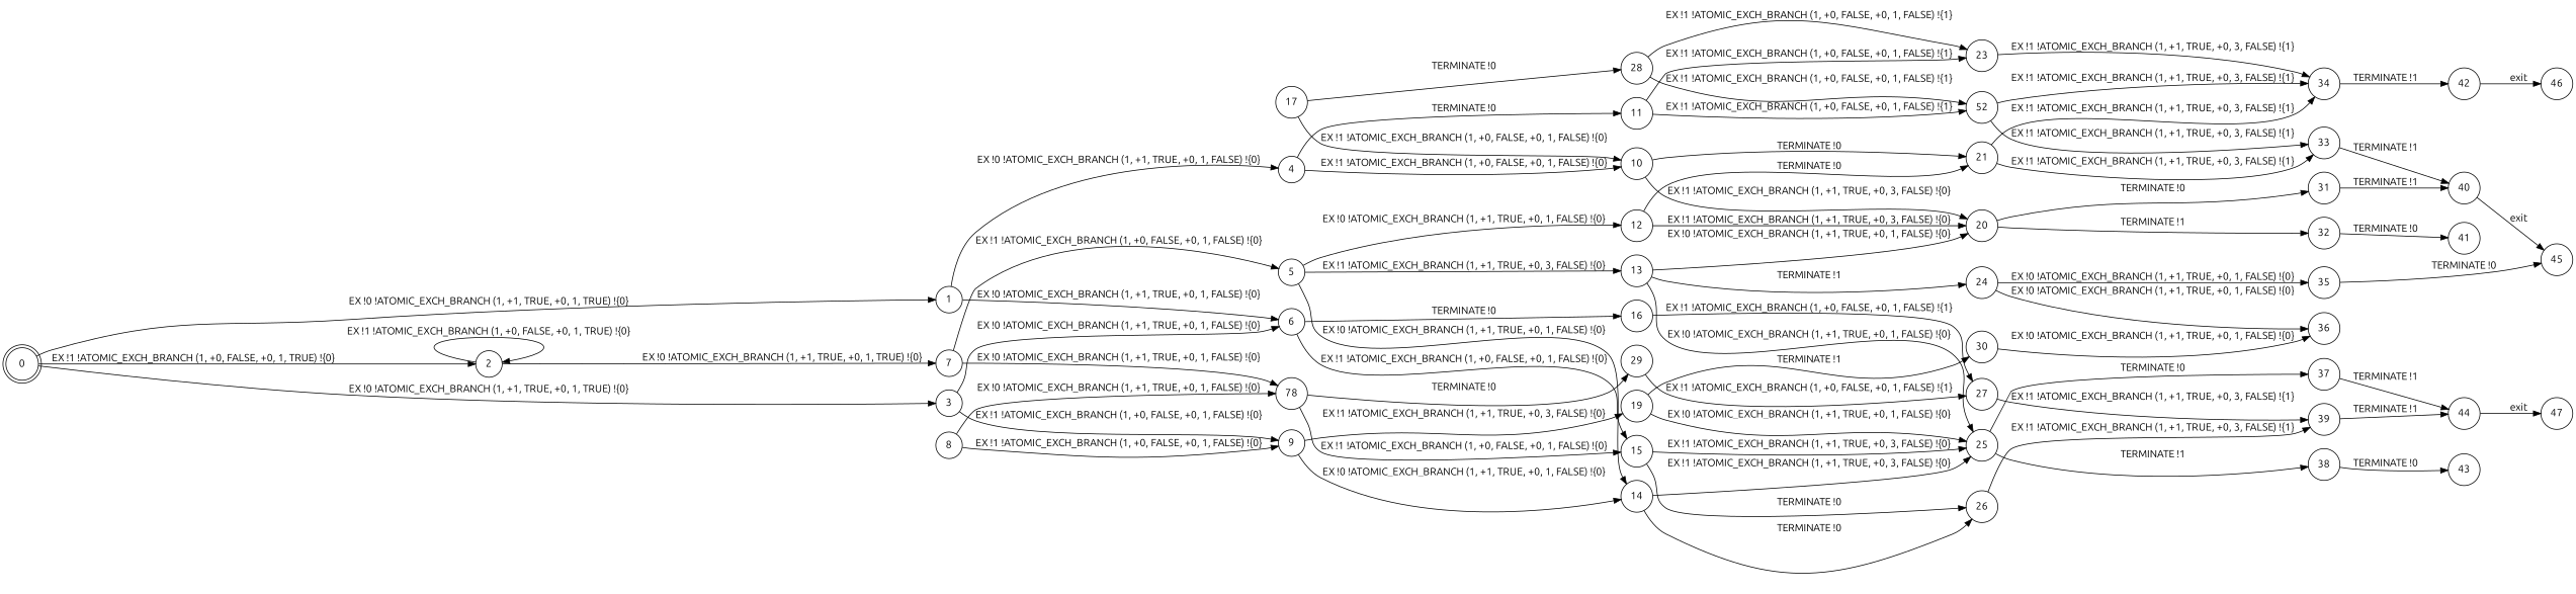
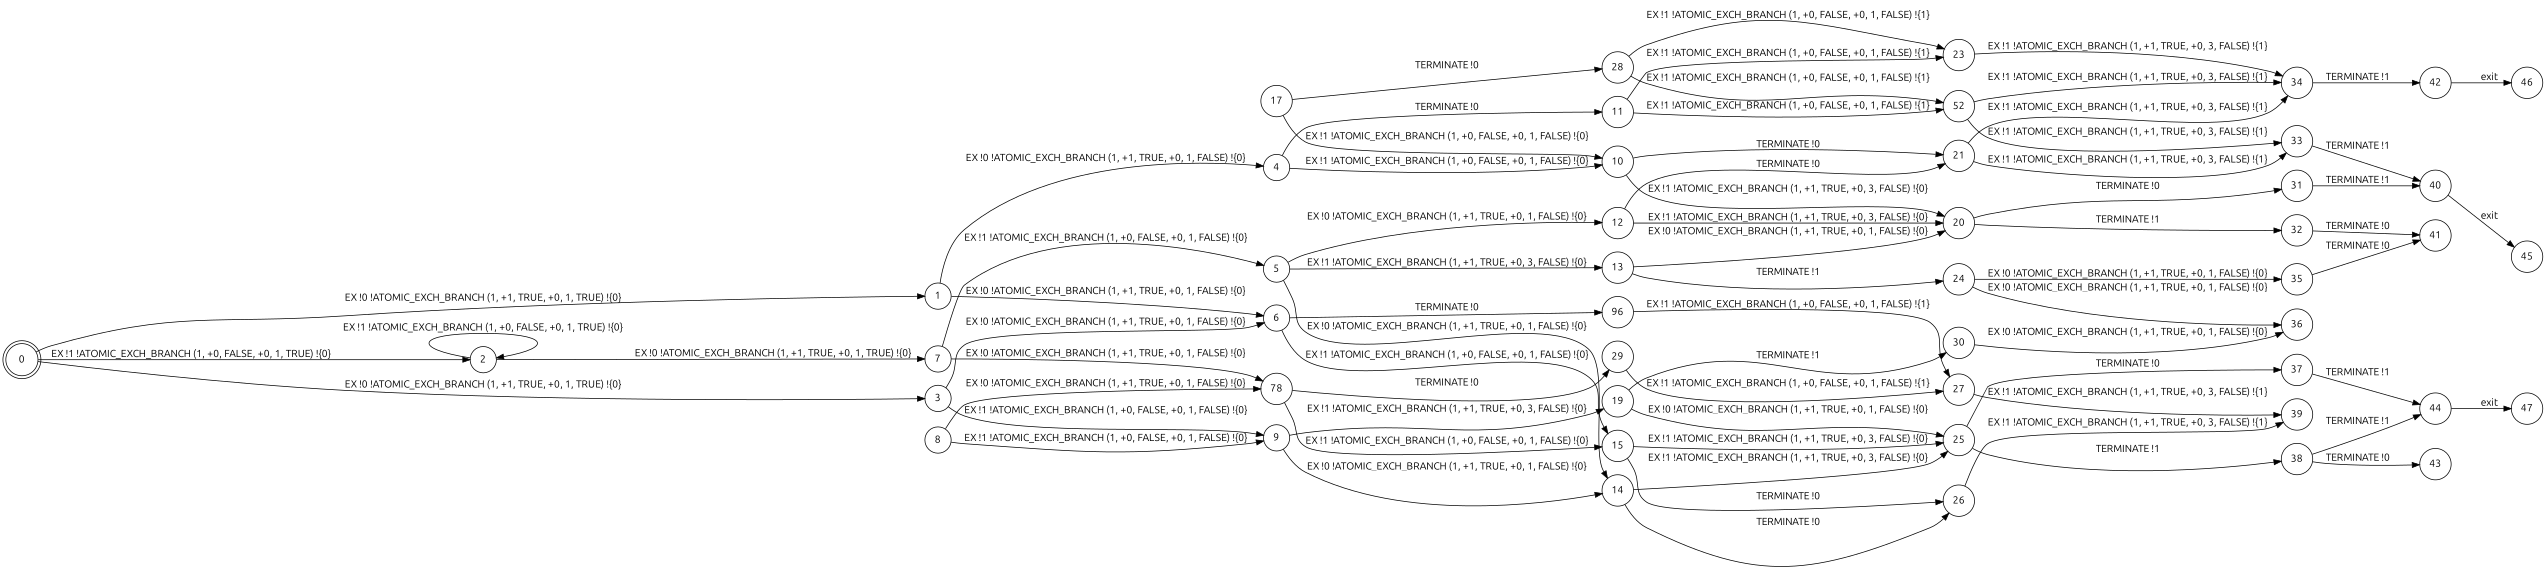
  digraph {
    fontname=Ubuntu
    rankdir=LR
    node [fontname=Ubuntu shape=circle]
    edge [fontname=Ubuntu]
    0 [peripheries=2]
    1
    2
    3
    4
    6
    7
    9
    10
    11
    5
    12
    13
    14
    15
-   16
+   16 [label=96]
    n17 [label=78]
    8
    19
    20
    21
    n22 [label=52]
    23
    24
    25
    26
    27
    17
    28
    29
    30
    31
    32
    33
    34
    35
    36
    37
    38
    39
    40
    41
    42
    44
    43
    45
    46
    47
    0 -> 1 [label="EX !0 !ATOMIC_EXCH_BRANCH (1, +1, TRUE, +0, 1, TRUE) !{0}"]
    0 -> 2 [label="EX !1 !ATOMIC_EXCH_BRANCH (1, +0, FALSE, +0, 1, TRUE) !{0}"]
    0 -> 3 [label="EX !0 !ATOMIC_EXCH_BRANCH (1, +1, TRUE, +0, 1, TRUE) !{0}"]
    1 -> 4 [label="EX !0 !ATOMIC_EXCH_BRANCH (1, +1, TRUE, +0, 1, FALSE) !{0}"]
    1 -> 6 [label="EX !0 !ATOMIC_EXCH_BRANCH (1, +1, TRUE, +0, 1, FALSE) !{0}"]
    2 -> 2 [label="EX !1 !ATOMIC_EXCH_BRANCH (1, +0, FALSE, +0, 1, TRUE) !{0}"]
    2 -> 7 [label="EX !0 !ATOMIC_EXCH_BRANCH (1, +1, TRUE, +0, 1, TRUE) !{0}"]
    3 -> 6 [label="EX !0 !ATOMIC_EXCH_BRANCH (1, +1, TRUE, +0, 1, FALSE) !{0}"]
    3 -> 9 [label="EX !1 !ATOMIC_EXCH_BRANCH (1, +0, FALSE, +0, 1, FALSE) !{0}"]
    4 -> 10 [label="EX !1 !ATOMIC_EXCH_BRANCH (1, +0, FALSE, +0, 1, FALSE) !{0}"]
    4 -> 11 [label="TERMINATE !0"]
    6 -> 15 [label="EX !1 !ATOMIC_EXCH_BRANCH (1, +0, FALSE, +0, 1, FALSE) !{0}"]
    6 -> 16 [label="TERMINATE !0"]
    7 -> 5 [label="EX !1 !ATOMIC_EXCH_BRANCH (1, +0, FALSE, +0, 1, FALSE) !{0}"]
    7 -> n17 [label="EX !0 !ATOMIC_EXCH_BRANCH (1, +1, TRUE, +0, 1, FALSE) !{0}"]
    9 -> 14 [label="EX !0 !ATOMIC_EXCH_BRANCH (1, +1, TRUE, +0, 1, FALSE) !{0}"]
    9 -> 19 [label="EX !1 !ATOMIC_EXCH_BRANCH (1, +1, TRUE, +0, 3, FALSE) !{0}"]
    10 -> 20 [label="EX !1 !ATOMIC_EXCH_BRANCH (1, +1, TRUE, +0, 3, FALSE) !{0}"]
    10 -> 21 [label="TERMINATE !0"]
    11 -> n22 [label="EX !1 !ATOMIC_EXCH_BRANCH (1, +0, FALSE, +0, 1, FALSE) !{1}"]
    11 -> 23 [label="EX !1 !ATOMIC_EXCH_BRANCH (1, +0, FALSE, +0, 1, FALSE) !{1}"]
    5 -> 12 [label="EX !0 !ATOMIC_EXCH_BRANCH (1, +1, TRUE, +0, 1, FALSE) !{0}"]
    5 -> 13 [label="EX !1 !ATOMIC_EXCH_BRANCH (1, +1, TRUE, +0, 3, FALSE) !{0}"]
    5 -> 14 [label="EX !0 !ATOMIC_EXCH_BRANCH (1, +1, TRUE, +0, 1, FALSE) !{0}"]
    12 -> 20 [label="EX !1 !ATOMIC_EXCH_BRANCH (1, +1, TRUE, +0, 3, FALSE) !{0}"]
    12 -> 21 [label="TERMINATE !0"]
    13 -> 20 [label="EX !0 !ATOMIC_EXCH_BRANCH (1, +1, TRUE, +0, 1, FALSE) !{0}"]
    13 -> 24 [label="TERMINATE !1"]
-   13 -> 25 [label="EX !0 !ATOMIC_EXCH_BRANCH (1, +1, TRUE, +0, 1, FALSE) !{0}"]
    14 -> 25 [label="EX !1 !ATOMIC_EXCH_BRANCH (1, +1, TRUE, +0, 3, FALSE) !{0}"]
    14 -> 26 [label="TERMINATE !0"]
    15 -> 25 [label="EX !1 !ATOMIC_EXCH_BRANCH (1, +1, TRUE, +0, 3, FALSE) !{0}"]
    15 -> 26 [label="TERMINATE !0"]
    16 -> 27 [label="EX !1 !ATOMIC_EXCH_BRANCH (1, +0, FALSE, +0, 1, FALSE) !{1}"]
    n17 -> 15 [label="EX !1 !ATOMIC_EXCH_BRANCH (1, +0, FALSE, +0, 1, FALSE) !{0}"]
    n17 -> 29 [label="TERMINATE !0"]
    8 -> 9 [label="EX !1 !ATOMIC_EXCH_BRANCH (1, +0, FALSE, +0, 1, FALSE) !{0}"]
    8 -> n17 [label="EX !0 !ATOMIC_EXCH_BRANCH (1, +1, TRUE, +0, 1, FALSE) !{0}"]
    19 -> 25 [label="EX !0 !ATOMIC_EXCH_BRANCH (1, +1, TRUE, +0, 1, FALSE) !{0}"]
    19 -> 30 [label="TERMINATE !1"]
    20 -> 31 [label="TERMINATE !0"]
    20 -> 32 [label="TERMINATE !1"]
    21 -> 33 [label="EX !1 !ATOMIC_EXCH_BRANCH (1, +1, TRUE, +0, 3, FALSE) !{1}"]
    21 -> 34 [label="EX !1 !ATOMIC_EXCH_BRANCH (1, +1, TRUE, +0, 3, FALSE) !{1}"]
    n22 -> 33 [label="EX !1 !ATOMIC_EXCH_BRANCH (1, +1, TRUE, +0, 3, FALSE) !{1}"]
    n22 -> 34 [label="EX !1 !ATOMIC_EXCH_BRANCH (1, +1, TRUE, +0, 3, FALSE) !{1}"]
    23 -> 34 [label="EX !1 !ATOMIC_EXCH_BRANCH (1, +1, TRUE, +0, 3, FALSE) !{1}"]
    24 -> 35 [label="EX !0 !ATOMIC_EXCH_BRANCH (1, +1, TRUE, +0, 1, FALSE) !{0}"]
    24 -> 36 [label="EX !0 !ATOMIC_EXCH_BRANCH (1, +1, TRUE, +0, 1, FALSE) !{0}"]
    25 -> 37 [label="TERMINATE !0"]
    25 -> 38 [label="TERMINATE !1"]
    26 -> 39 [label="EX !1 !ATOMIC_EXCH_BRANCH (1, +1, TRUE, +0, 3, FALSE) !{1}"]
    27 -> 39 [label="EX !1 !ATOMIC_EXCH_BRANCH (1, +1, TRUE, +0, 3, FALSE) !{1}"]
    17 -> 10 [label="EX !1 !ATOMIC_EXCH_BRANCH (1, +0, FALSE, +0, 1, FALSE) !{0}"]
    17 -> 28 [label="TERMINATE !0"]
    28 -> n22 [label="EX !1 !ATOMIC_EXCH_BRANCH (1, +0, FALSE, +0, 1, FALSE) !{1}"]
    28 -> 23 [label="EX !1 !ATOMIC_EXCH_BRANCH (1, +0, FALSE, +0, 1, FALSE) !{1}"]
    29 -> 27 [label="EX !1 !ATOMIC_EXCH_BRANCH (1, +0, FALSE, +0, 1, FALSE) !{1}"]
    30 -> 36 [label="EX !0 !ATOMIC_EXCH_BRANCH (1, +1, TRUE, +0, 1, FALSE) !{0}"]
    31 -> 40 [label="TERMINATE !1"]
    32 -> 41 [label="TERMINATE !0"]
    33 -> 40 [label="TERMINATE !1"]
    34 -> 42 [label="TERMINATE !1"]
-   35 -> 45 [label="TERMINATE !0"]
+   35 -> 41 [label="TERMINATE !0"]
    37 -> 44 [label="TERMINATE !1"]
    38 -> 43 [label="TERMINATE !0"]
-   39 -> 44 [label="TERMINATE !1"]
+   38 -> 44 [label="TERMINATE !1"]
    40 -> 45 [label=exit]
    42 -> 46 [label=exit]
    44 -> 47 [label=exit]
  }
